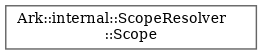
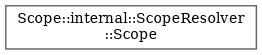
  digraph {
    rankdir=LR
    fontname="DejaVu Serif"
-   n1 [color=grey40 fillcolor=white fontname="DejaVu Serif" fontsize=10 height=0.2 label="Ark::internal::ScopeResolver\l::Scope" shape=box style=filled width=0.4]
+   n1 [color=grey40 fillcolor=white fontname="DejaVu Serif" fontsize=10 height=0.2 label="Scope::internal::ScopeResolver\l::Scope" shape=box style=filled width=0.4]
  }
